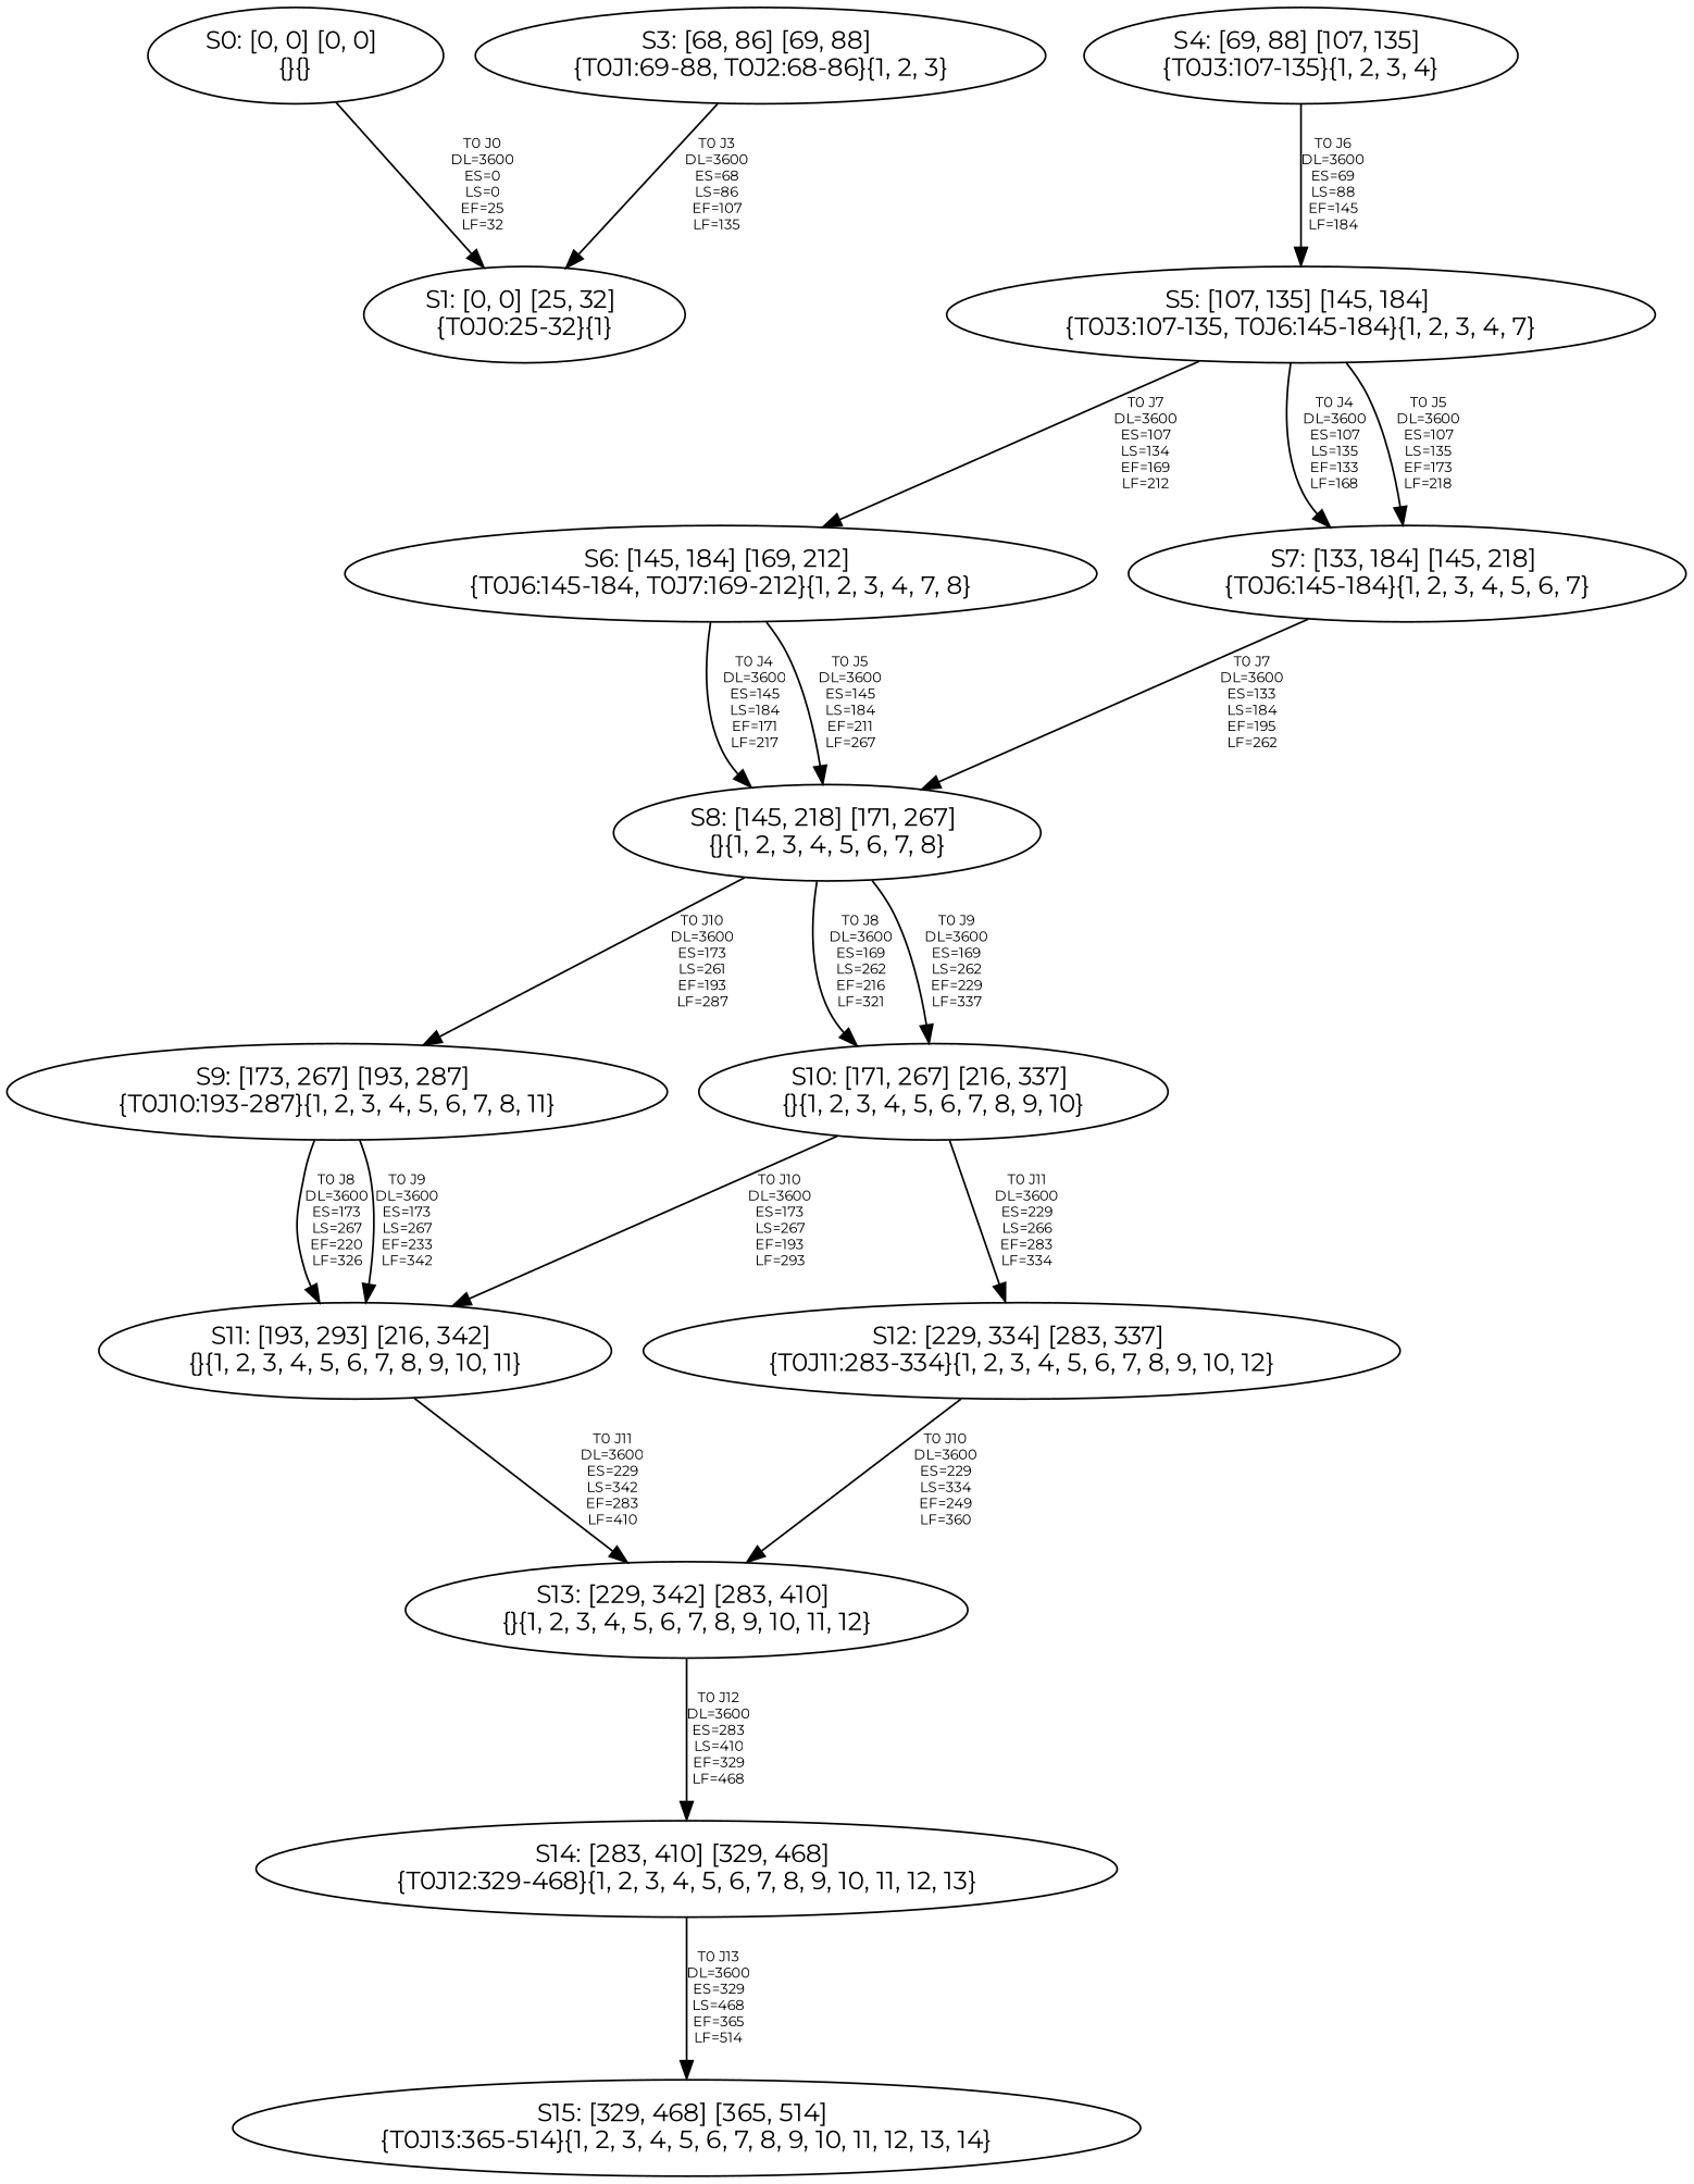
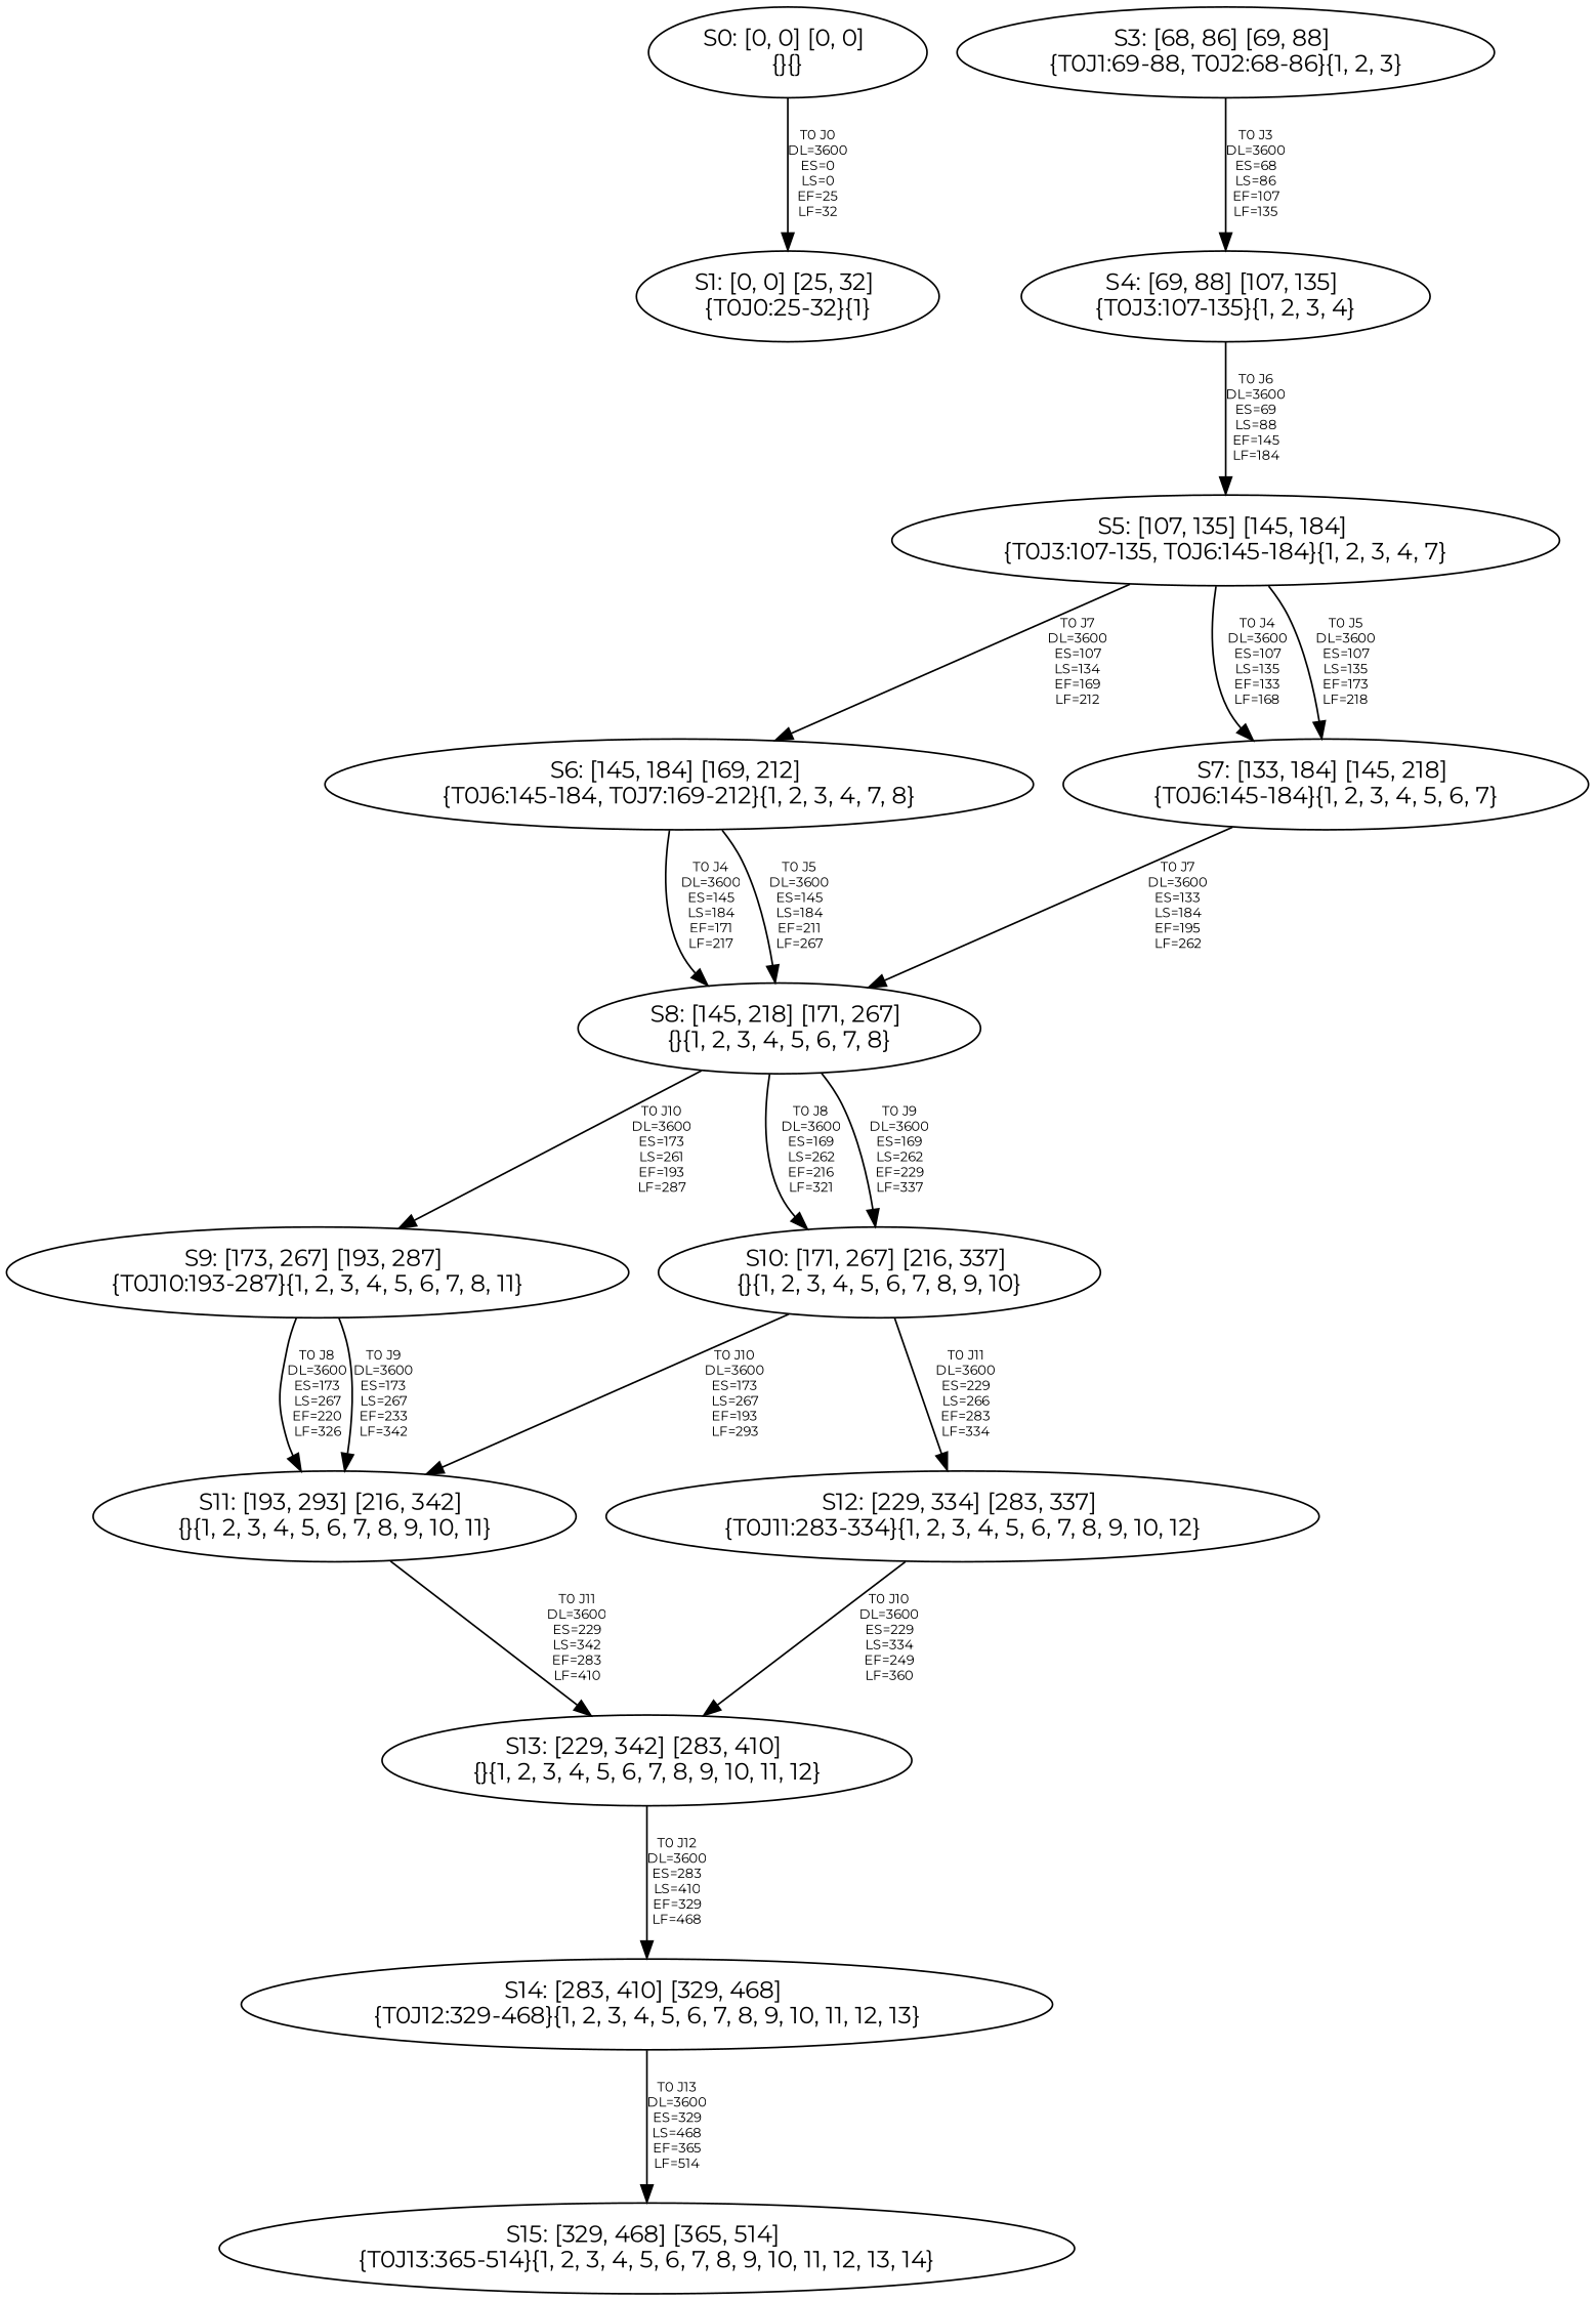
  digraph {
    fontname=Montserrat
    node [fontname=Montserrat]
    edge [fontname=Montserrat fontsize=8]
    n1 [label="S0: [0, 0] [0, 0] \n{}{}"]
    n2 [label="S1: [0, 0] [25, 32] \n{T0J0:25-32}{1}"]
    n3 [label="S3: [68, 86] [69, 88] \n{T0J1:69-88, T0J2:68-86}{1, 2, 3}"]
    n4 [label="S4: [69, 88] [107, 135] \n{T0J3:107-135}{1, 2, 3, 4}"]
    n5 [label="S5: [107, 135] [145, 184] \n{T0J3:107-135, T0J6:145-184}{1, 2, 3, 4, 7}"]
    n6 [label="S6: [145, 184] [169, 212] \n{T0J6:145-184, T0J7:169-212}{1, 2, 3, 4, 7, 8}"]
    n7 [label="S7: [133, 184] [145, 218] \n{T0J6:145-184}{1, 2, 3, 4, 5, 6, 7}"]
    n8 [label="S8: [145, 218] [171, 267] \n{}{1, 2, 3, 4, 5, 6, 7, 8}"]
    n9 [label="S9: [173, 267] [193, 287] \n{T0J10:193-287}{1, 2, 3, 4, 5, 6, 7, 8, 11}"]
    n10 [label="S10: [171, 267] [216, 337] \n{}{1, 2, 3, 4, 5, 6, 7, 8, 9, 10}"]
    n11 [label="S11: [193, 293] [216, 342] \n{}{1, 2, 3, 4, 5, 6, 7, 8, 9, 10, 11}"]
    n12 [label="S12: [229, 334] [283, 337] \n{T0J11:283-334}{1, 2, 3, 4, 5, 6, 7, 8, 9, 10, 12}"]
    n13 [label="S13: [229, 342] [283, 410] \n{}{1, 2, 3, 4, 5, 6, 7, 8, 9, 10, 11, 12}"]
    n14 [label="S14: [283, 410] [329, 468] \n{T0J12:329-468}{1, 2, 3, 4, 5, 6, 7, 8, 9, 10, 11, 12, 13}"]
    n15 [label="S15: [329, 468] [365, 514] \n{T0J13:365-514}{1, 2, 3, 4, 5, 6, 7, 8, 9, 10, 11, 12, 13, 14}"]
    n1 -> n2 [label="T0 J0\nDL=3600\nES=0\nLS=0\nEF=25\nLF=32"]
-   n3 -> n2 [label="T0 J3\nDL=3600\nES=68\nLS=86\nEF=107\nLF=135"]
+   n3 -> n4 [label="T0 J3\nDL=3600\nES=68\nLS=86\nEF=107\nLF=135"]
    n4 -> n5 [label="T0 J6\nDL=3600\nES=69\nLS=88\nEF=145\nLF=184"]
    n5 -> n6 [label="T0 J7\nDL=3600\nES=107\nLS=134\nEF=169\nLF=212"]
    n5 -> n7 [label="T0 J4\nDL=3600\nES=107\nLS=135\nEF=133\nLF=168"]
    n5 -> n7 [label="T0 J5\nDL=3600\nES=107\nLS=135\nEF=173\nLF=218"]
    n6 -> n8 [label="T0 J4\nDL=3600\nES=145\nLS=184\nEF=171\nLF=217"]
    n6 -> n8 [label="T0 J5\nDL=3600\nES=145\nLS=184\nEF=211\nLF=267"]
    n7 -> n8 [label="T0 J7\nDL=3600\nES=133\nLS=184\nEF=195\nLF=262"]
    n8 -> n9 [label="T0 J10\nDL=3600\nES=173\nLS=261\nEF=193\nLF=287"]
    n8 -> n10 [label="T0 J8\nDL=3600\nES=169\nLS=262\nEF=216\nLF=321"]
    n8 -> n10 [label="T0 J9\nDL=3600\nES=169\nLS=262\nEF=229\nLF=337"]
    n9 -> n11 [label="T0 J8\nDL=3600\nES=173\nLS=267\nEF=220\nLF=326"]
    n9 -> n11 [label="T0 J9\nDL=3600\nES=173\nLS=267\nEF=233\nLF=342"]
    n10 -> n11 [label="T0 J10\nDL=3600\nES=173\nLS=267\nEF=193\nLF=293"]
    n10 -> n12 [label="T0 J11\nDL=3600\nES=229\nLS=266\nEF=283\nLF=334"]
    n11 -> n13 [label="T0 J11\nDL=3600\nES=229\nLS=342\nEF=283\nLF=410"]
    n12 -> n13 [label="T0 J10\nDL=3600\nES=229\nLS=334\nEF=249\nLF=360"]
    n13 -> n14 [label="T0 J12\nDL=3600\nES=283\nLS=410\nEF=329\nLF=468"]
    n14 -> n15 [label="T0 J13\nDL=3600\nES=329\nLS=468\nEF=365\nLF=514"]
  }
